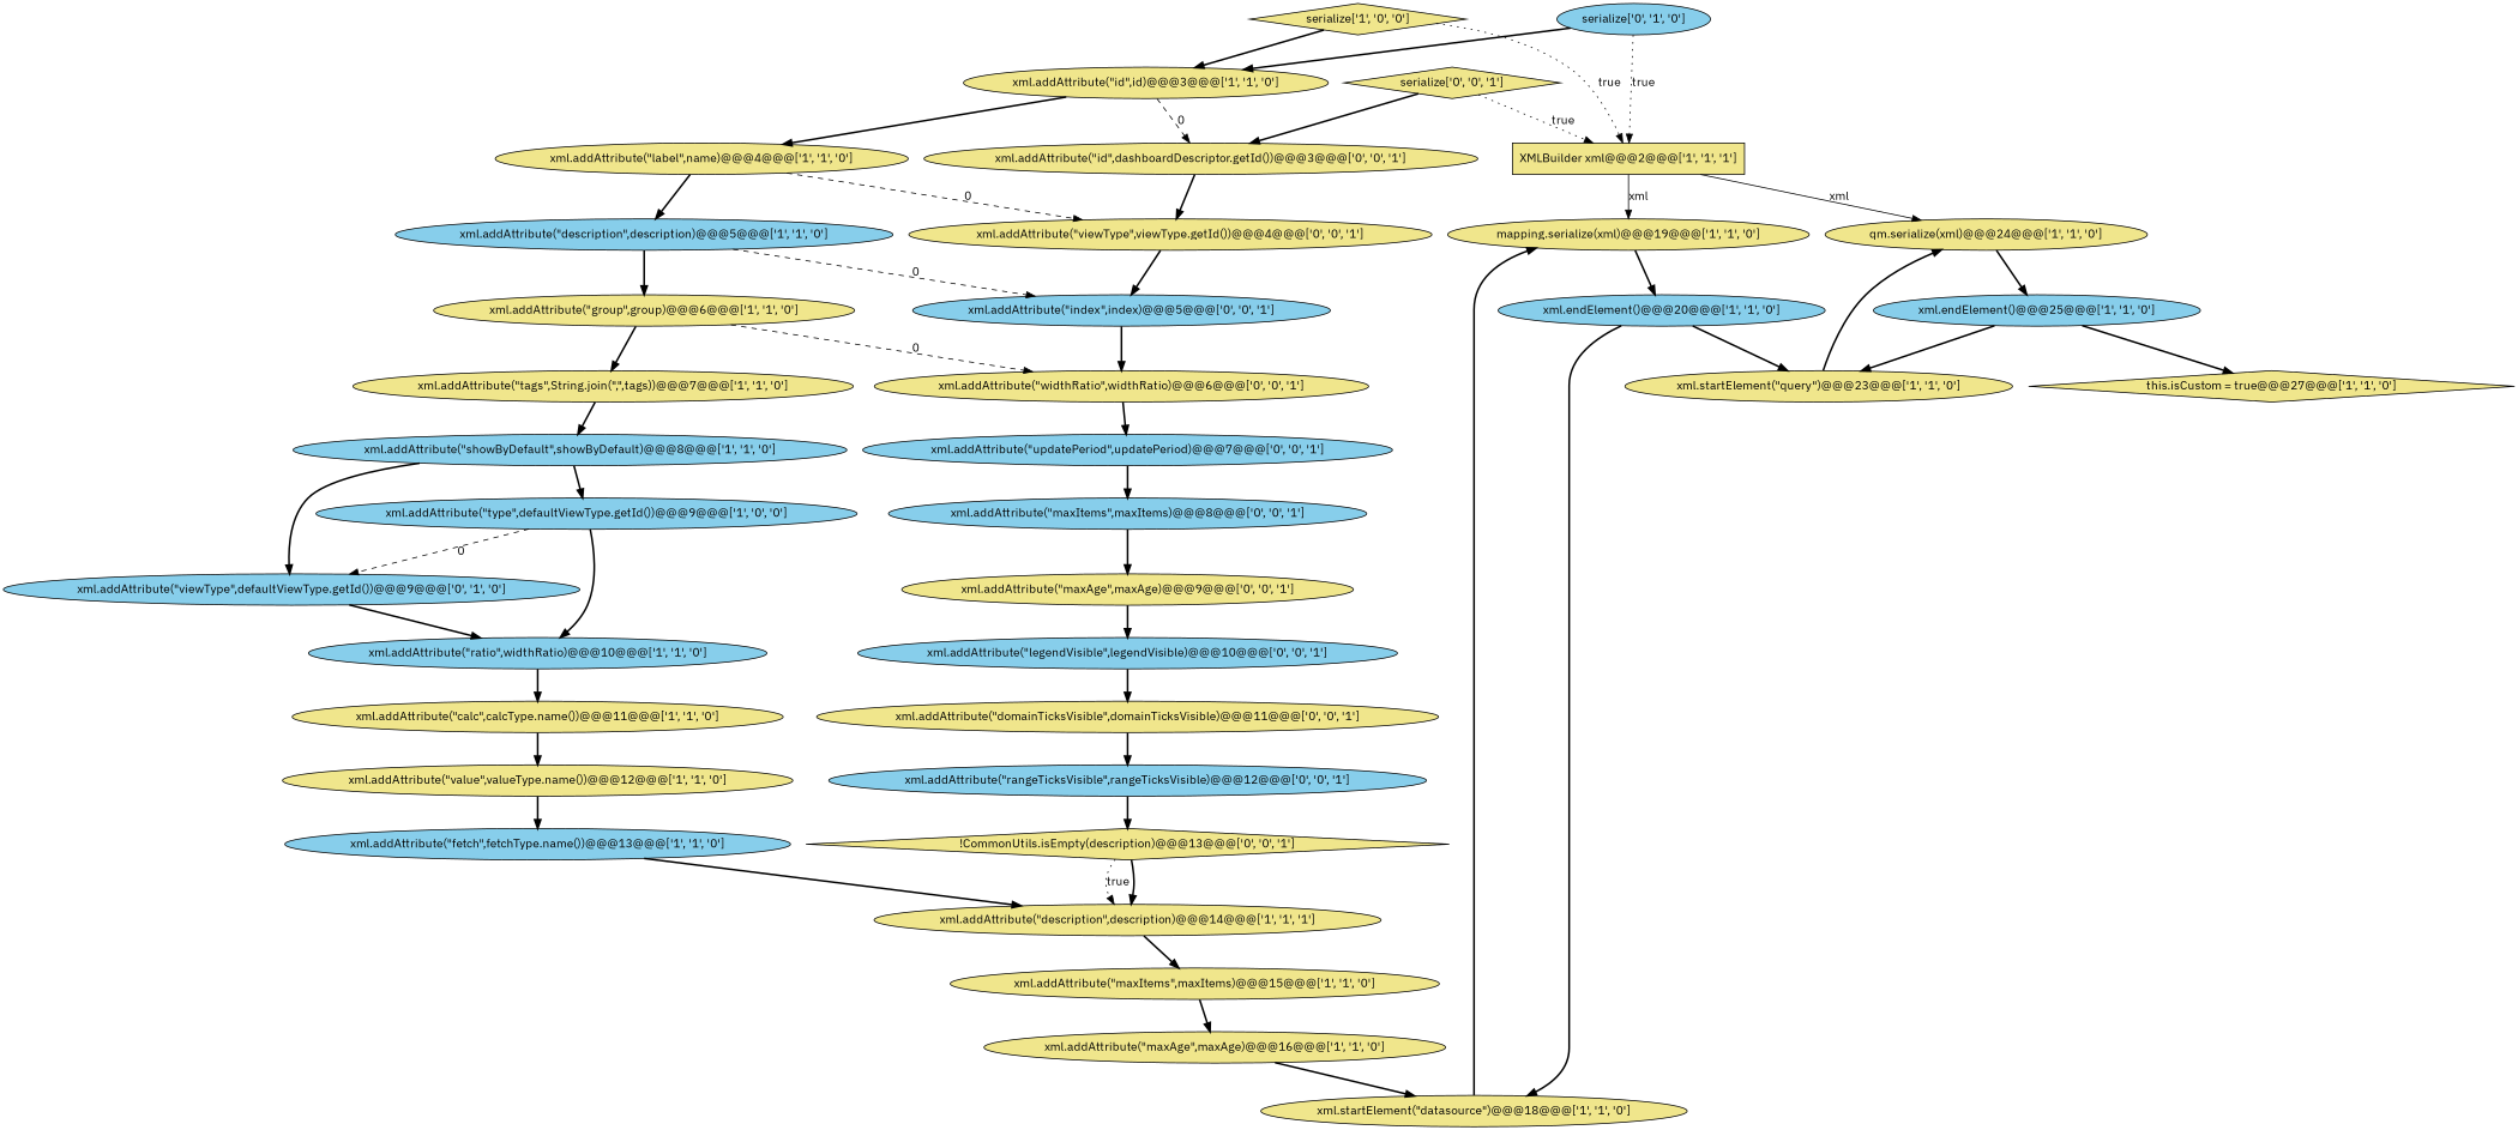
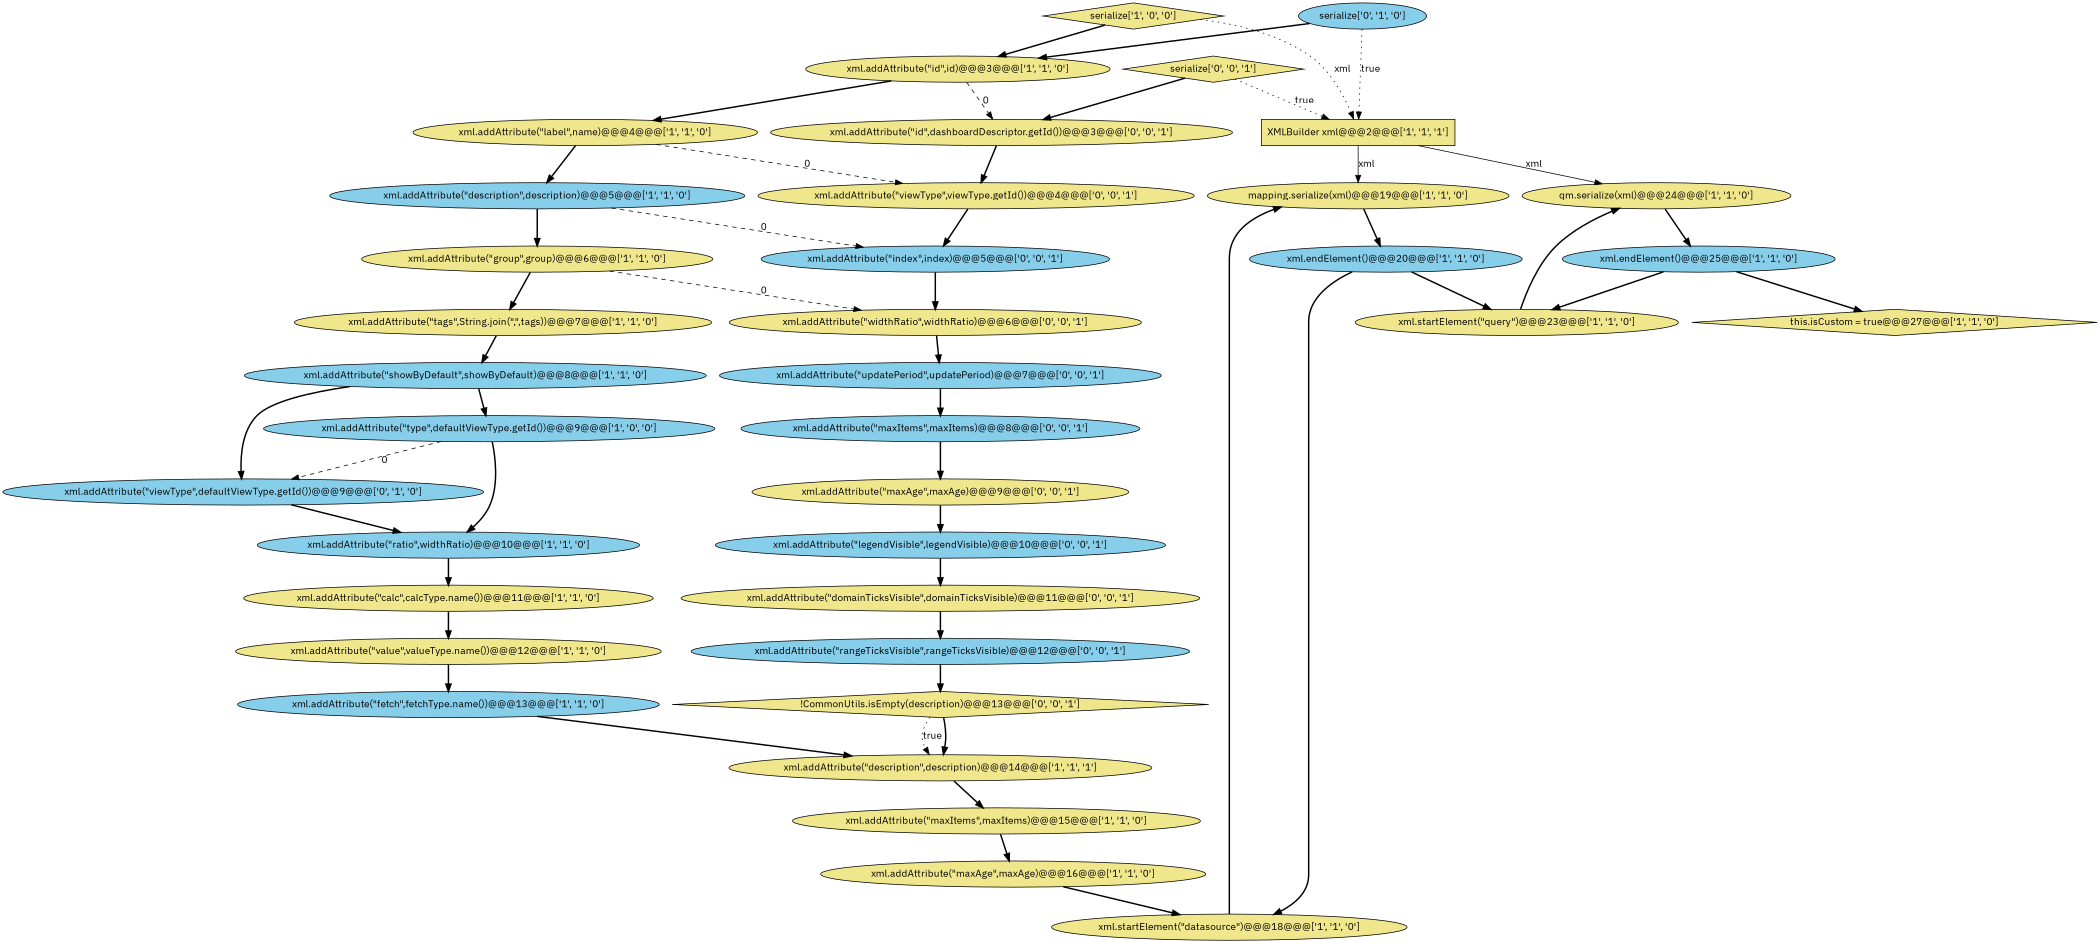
  digraph {
    fontname="IBM Plex Sans"
    node [fillcolor=khaki fontname="IBM Plex Sans" shape=ellipse style=filled]
    edge [fontname="IBM Plex Sans" style=bold]
    n1 [label="XMLBuilder xml@@@2@@@['1', '1', '1']" shape=box]
    n2 [label="qm.serialize(xml)@@@24@@@['1', '1', '0']"]
    n3 [label="mapping.serialize(xml)@@@19@@@['1', '1', '0']"]
    n4 [fillcolor=skyblue label="xml.endElement()@@@25@@@['1', '1', '0']"]
    n5 [fillcolor=skyblue label="xml.endElement()@@@20@@@['1', '1', '0']"]
    n6 [label="xml.addAttribute(\"label\",name)@@@4@@@['1', '1', '0']"]
    n7 [fillcolor=skyblue label="xml.addAttribute(\"description\",description)@@@5@@@['1', '1', '0']"]
    n8 [label="xml.addAttribute(\"viewType\",viewType.getId())@@@4@@@['0', '0', '1']"]
    n9 [fillcolor=skyblue label="xml.addAttribute(\"index\",index)@@@5@@@['0', '0', '1']"]
    n10 [label="xml.addAttribute(\"group\",group)@@@6@@@['1', '1', '0']"]
    n11 [label="xml.addAttribute(\"domainTicksVisible\",domainTicksVisible)@@@11@@@['0', '0', '1']"]
    n12 [fillcolor=skyblue label="xml.addAttribute(\"rangeTicksVisible\",rangeTicksVisible)@@@12@@@['0', '0', '1']"]
    n13 [label="!CommonUtils.isEmpty(description)@@@13@@@['0', '0', '1']" shape=diamond]
    n14 [label="xml.addAttribute(\"widthRatio\",widthRatio)@@@6@@@['0', '0', '1']"]
    n15 [fillcolor=skyblue label="xml.addAttribute(\"updatePeriod\",updatePeriod)@@@7@@@['0', '0', '1']"]
    n16 [fillcolor=skyblue label="xml.addAttribute(\"maxItems\",maxItems)@@@8@@@['0', '0', '1']"]
    n17 [label="xml.addAttribute(\"tags\",String.join(\",\",tags))@@@7@@@['1', '1', '0']"]
    n18 [label="this.isCustom = true@@@27@@@['1', '1', '0']" shape=diamond]
    n19 [label="xml.startElement(\"query\")@@@23@@@['1', '1', '0']"]
    n20 [label="xml.addAttribute(\"description\",description)@@@14@@@['1', '1', '1']"]
    n21 [label="xml.startElement(\"datasource\")@@@18@@@['1', '1', '0']"]
    n22 [fillcolor=skyblue label="xml.addAttribute(\"fetch\",fetchType.name())@@@13@@@['1', '1', '0']"]
    n23 [label="xml.addAttribute(\"maxItems\",maxItems)@@@15@@@['1', '1', '0']"]
    n24 [fillcolor=skyblue label="xml.addAttribute(\"type\",defaultViewType.getId())@@@9@@@['1', '0', '0']"]
    n25 [fillcolor=skyblue label="xml.addAttribute(\"ratio\",widthRatio)@@@10@@@['1', '1', '0']"]
    n26 [fillcolor=skyblue label="xml.addAttribute(\"viewType\",defaultViewType.getId())@@@9@@@['0', '1', '0']"]
    n27 [label="xml.addAttribute(\"calc\",calcType.name())@@@11@@@['1', '1', '0']"]
    n28 [label="xml.addAttribute(\"value\",valueType.name())@@@12@@@['1', '1', '0']"]
    n29 [label="serialize['1', '0', '0']" shape=diamond]
    n30 [label="xml.addAttribute(\"id\",id)@@@3@@@['1', '1', '0']"]
    n31 [label="xml.addAttribute(\"id\",dashboardDescriptor.getId())@@@3@@@['0', '0', '1']"]
    n32 [fillcolor=skyblue label="serialize['0', '1', '0']"]
    n33 [label="xml.addAttribute(\"maxAge\",maxAge)@@@9@@@['0', '0', '1']"]
    n34 [label="serialize['0', '0', '1']" shape=diamond]
    n35 [fillcolor=skyblue label="xml.addAttribute(\"legendVisible\",legendVisible)@@@10@@@['0', '0', '1']"]
    n36 [label="xml.addAttribute(\"maxAge\",maxAge)@@@16@@@['1', '1', '0']"]
    n37 [fillcolor=skyblue label="xml.addAttribute(\"showByDefault\",showByDefault)@@@8@@@['1', '1', '0']"]
    n1 -> n2 [label=xml style=solid]
    n1 -> n3 [label=xml style=solid]
    n2 -> n4
    n3 -> n5
    n4 -> n18
    n4 -> n19
    n5 -> n19
    n5 -> n21
    n6 -> n7
    n6 -> n8 [label=0 style=dashed]
    n7 -> n9 [label=0 style=dashed]
    n7 -> n10
    n8 -> n9
    n9 -> n14
    n10 -> n14 [label=0 style=dashed]
    n10 -> n17
    n11 -> n12
    n12 -> n13
    n13 -> n20
    n13 -> n20 [label=true style=dotted]
    n14 -> n15
    n15 -> n16
    n16 -> n33
    n17 -> n37
    n19 -> n2
    n20 -> n23
    n21 -> n3
    n22 -> n20
    n23 -> n36
    n24 -> n25
    n24 -> n26 [label=0 style=dashed]
    n25 -> n27
    n26 -> n25
    n27 -> n28
    n28 -> n22
-   n29 -> n1 [label=true style=dotted]
+   n29 -> n1 [label=xml style=dotted]
    n29 -> n30
    n30 -> n6
    n30 -> n31 [label=0 style=dashed]
    n31 -> n8
    n32 -> n1 [label=true style=dotted]
    n32 -> n30
    n33 -> n35
    n34 -> n1 [label=true style=dotted]
    n34 -> n31
    n35 -> n11
    n36 -> n21
    n37 -> n24
    n37 -> n26
  }
